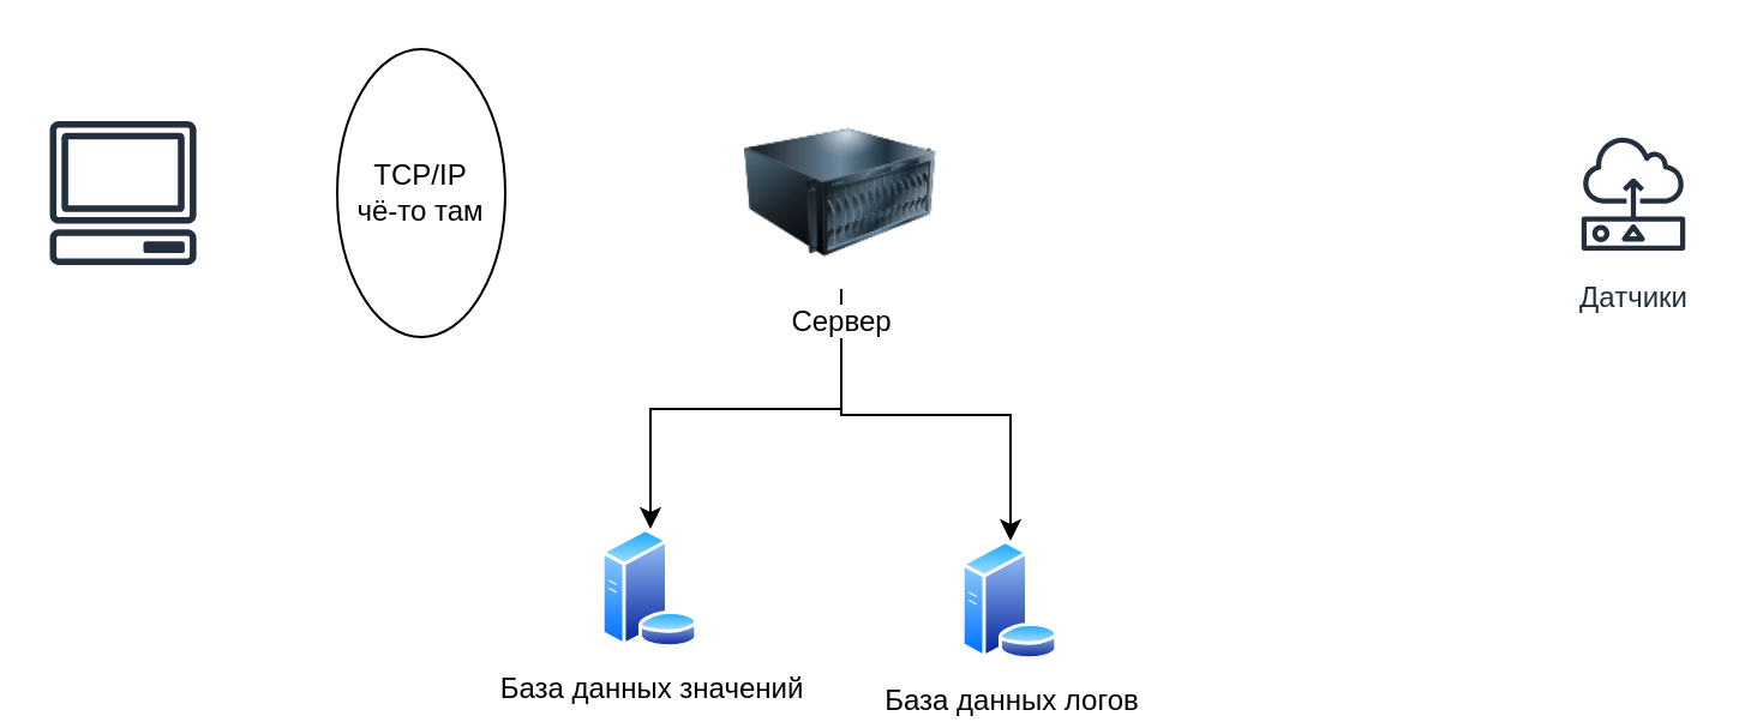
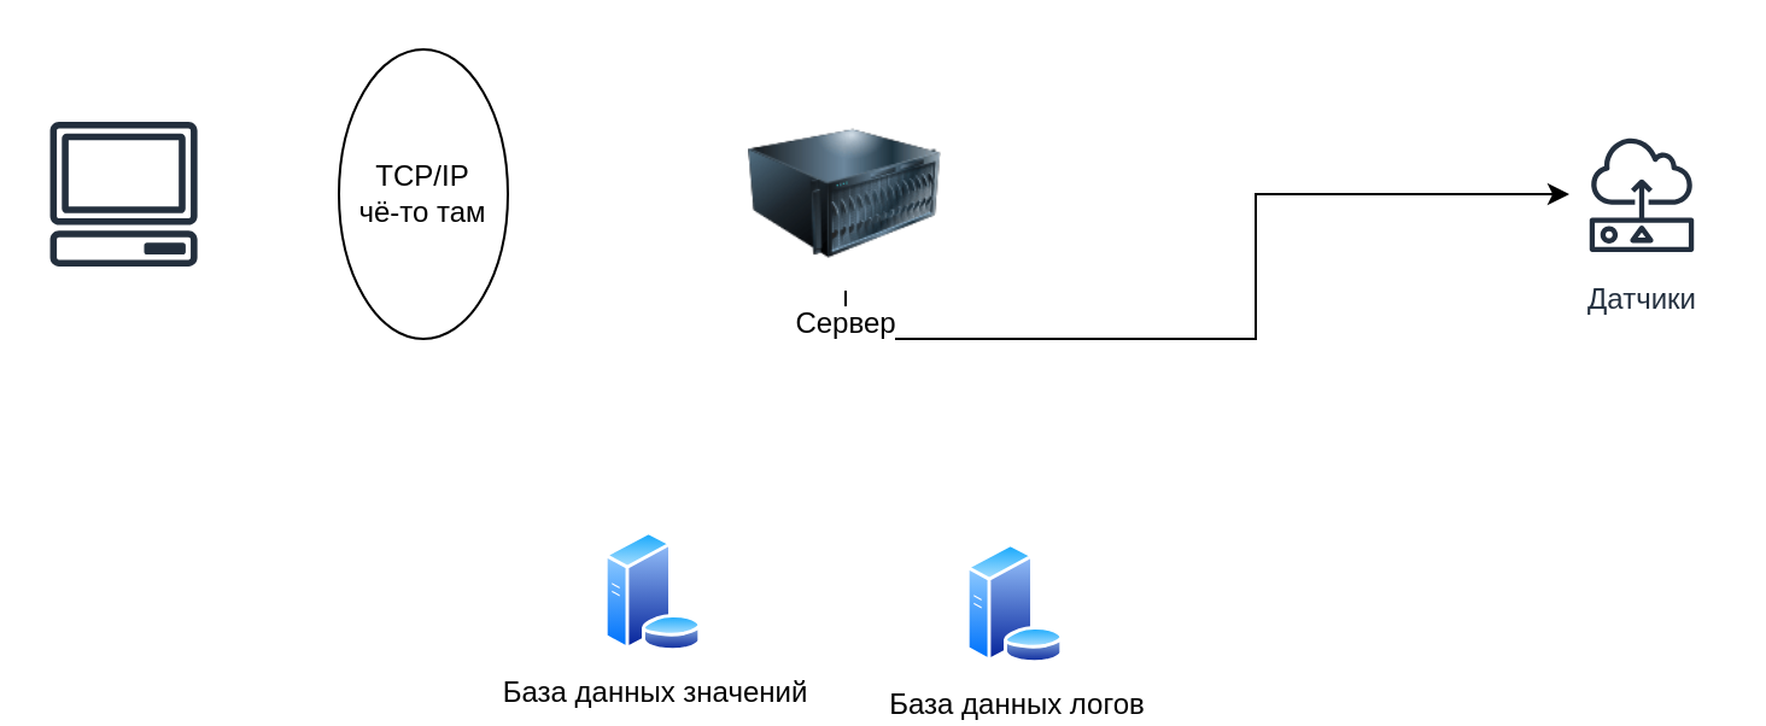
  <mxCell id="0" />
  <mxCell id="1" parent="0" />
  <mxCell id="2" value="База данных значений" style="image;aspect=fixed;perimeter=ellipsePerimeter;html=1;align=center;shadow=0;dashed=0;spacingTop=3;image=img/lib/active_directory/database_server.svg;" vertex="1" parent="1"><mxGeometry x="250" y="220" width="41" height="50" as="geometry" /></mxCell>
  <mxCell id="3" value="База данных логов" style="image;aspect=fixed;perimeter=ellipsePerimeter;html=1;align=center;shadow=0;dashed=0;spacingTop=3;image=img/lib/active_directory/database_server.svg;" vertex="1" parent="1"><mxGeometry x="400" y="225" width="41" height="50" as="geometry" /></mxCell>
- <mxCell id="4" style="edgeStyle=orthogonalEdgeStyle;rounded=0;orthogonalLoop=1;jettySize=auto;html=1;exitX=0.5;exitY=1;exitDx=0;exitDy=0;" edge="1" parent="1" source="6" target="2"><mxGeometry relative="1" as="geometry" /></mxCell>
- <mxCell id="5" style="edgeStyle=orthogonalEdgeStyle;rounded=0;orthogonalLoop=1;jettySize=auto;html=1;exitX=0.5;exitY=1;exitDx=0;exitDy=0;" edge="1" parent="1" source="6" target="3"><mxGeometry relative="1" as="geometry" /></mxCell>
+ <mxCell id="4" style="edgeStyle=orthogonalEdgeStyle;rounded=0;orthogonalLoop=1;jettySize=auto;html=1;exitX=0.5;exitY=1;exitDx=0;exitDy=0;" edge="1" parent="1" source="6" target="8"><mxGeometry relative="1" as="geometry" /></mxCell>
  <mxCell id="6" value="Сервер&lt;br&gt;" style="image;html=1;image=img/lib/clip_art/computers/Server_128x128.png" vertex="1" parent="1"><mxGeometry x="310" y="40" width="80" height="80" as="geometry" /></mxCell>
  <mxCell id="7" value="" style="sketch=0;outlineConnect=0;fontColor=#232F3E;gradientColor=none;fillColor=#232F3D;strokeColor=none;dashed=0;verticalLabelPosition=bottom;verticalAlign=top;align=center;html=1;fontSize=12;fontStyle=0;aspect=fixed;pointerEvents=1;shape=mxgraph.aws4.client;" vertex="1" parent="1"><mxGeometry x="20" y="50" width="61.58" height="60" as="geometry" /></mxCell>
  <mxCell id="8" value="Датчики" style="sketch=0;outlineConnect=0;fontColor=#232F3E;gradientColor=none;strokeColor=#232F3E;fillColor=#ffffff;dashed=0;verticalLabelPosition=bottom;verticalAlign=top;align=center;html=1;fontSize=12;fontStyle=0;aspect=fixed;shape=mxgraph.aws4.resourceIcon;resIcon=mxgraph.aws4.sensor;" vertex="1" parent="1"><mxGeometry x="650" y="50" width="60" height="60" as="geometry" /></mxCell>
  <mxCell id="9" value="TCP/IP&lt;br&gt;чё-то там" style="ellipse;whiteSpace=wrap;html=1;" vertex="1" parent="1"><mxGeometry x="140" y="20" width="70" height="120" as="geometry" /></mxCell>
